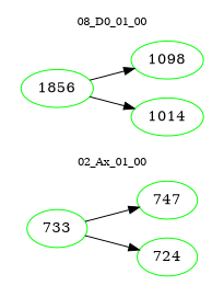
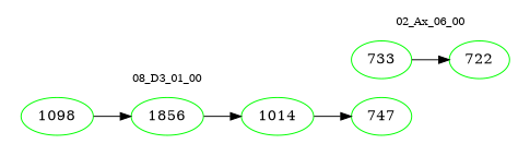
  digraph {
    rankdir=LR
    node [color=green]
    edge [color=black]
    n1 [label=733]
-   n2 [label=724]
+   n2 [label=722]
    n3 [label=747]
    n4 [label=1856]
    n5 [label=1014]
    n6 [label=1098]
    subgraph cluster_1 {
      color=white
      fontsize=10
-     label="02_Ax_01_00"
+     label="02_Ax_06_00"
      n1
      n2
      n3
    }
    subgraph cluster_2 {
      color=white
      fontsize=10
-     label="08_D0_01_00"
+     label="08_D3_01_00"
      n4
      n5
      n6
    }
    n1 -> n2
-   n1 -> n3
+   n5 -> n3
    n4 -> n5
-   n4 -> n6
+   n6 -> n4
  }
